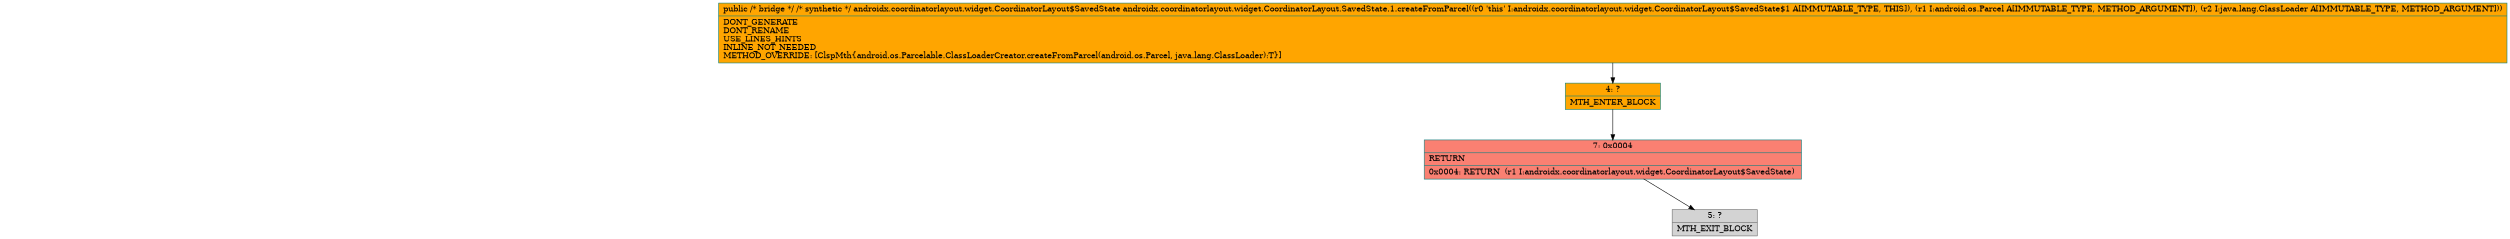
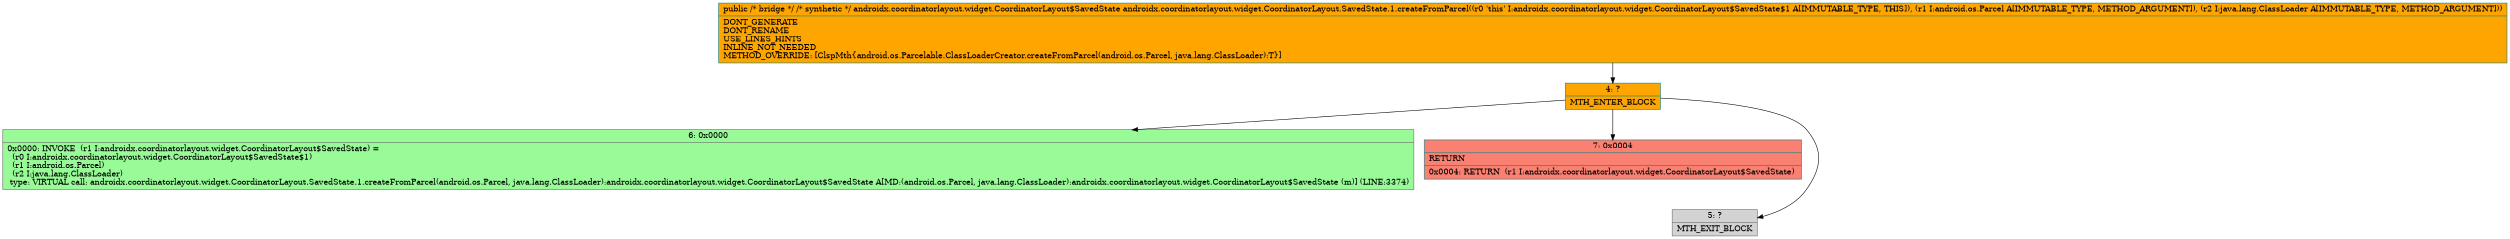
  digraph {
    node [color=teal fillcolor=orange shape=record style=filled]
    n1 [label="{4\:\ ?|MTH_ENTER_BLOCK\l}"]
+   n2 [color=gray40 fillcolor=palegreen label="{6\:\ 0x0000|0x0000: INVOKE  (r1 I:androidx.coordinatorlayout.widget.CoordinatorLayout$SavedState) = \l  (r0 I:androidx.coordinatorlayout.widget.CoordinatorLayout$SavedState$1)\l  (r1 I:android.os.Parcel)\l  (r2 I:java.lang.ClassLoader)\l type: VIRTUAL call: androidx.coordinatorlayout.widget.CoordinatorLayout.SavedState.1.createFromParcel(android.os.Parcel, java.lang.ClassLoader):androidx.coordinatorlayout.widget.CoordinatorLayout$SavedState A[MD:(android.os.Parcel, java.lang.ClassLoader):androidx.coordinatorlayout.widget.CoordinatorLayout$SavedState (m)] (LINE:3374)\l}"]
    n3 [fillcolor=salmon label="{7\:\ 0x0004|RETURN\l|0x0004: RETURN  (r1 I:androidx.coordinatorlayout.widget.CoordinatorLayout$SavedState) \l}"]
    n4 [color=gray40 fillcolor=lightgrey label="{5\:\ ?|MTH_EXIT_BLOCK\l}"]
    n5 [label="{public \/* bridge *\/ \/* synthetic *\/ androidx.coordinatorlayout.widget.CoordinatorLayout$SavedState androidx.coordinatorlayout.widget.CoordinatorLayout.SavedState.1.createFromParcel((r0 'this' I:androidx.coordinatorlayout.widget.CoordinatorLayout$SavedState$1 A[IMMUTABLE_TYPE, THIS]), (r1 I:android.os.Parcel A[IMMUTABLE_TYPE, METHOD_ARGUMENT]), (r2 I:java.lang.ClassLoader A[IMMUTABLE_TYPE, METHOD_ARGUMENT]))  | DONT_GENERATE\lDONT_RENAME\lUSE_LINES_HINTS\lINLINE_NOT_NEEDED\lMETHOD_OVERRIDE: [ClspMth\{android.os.Parcelable.ClassLoaderCreator.createFromParcel(android.os.Parcel, java.lang.ClassLoader):T\}]\l}"]
+   n1 -> n2
    n1 -> n3
-   n3 -> n4
+   n1 -> n4
    n5 -> n1
  }
